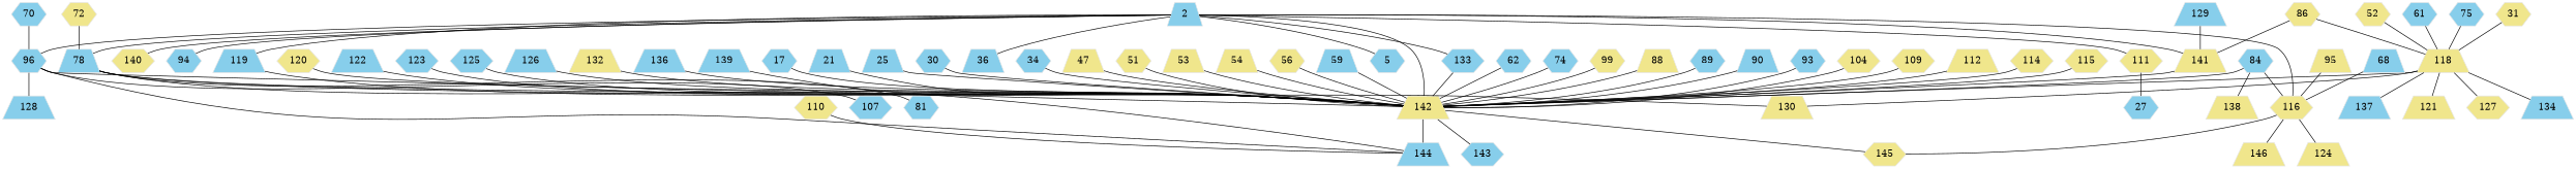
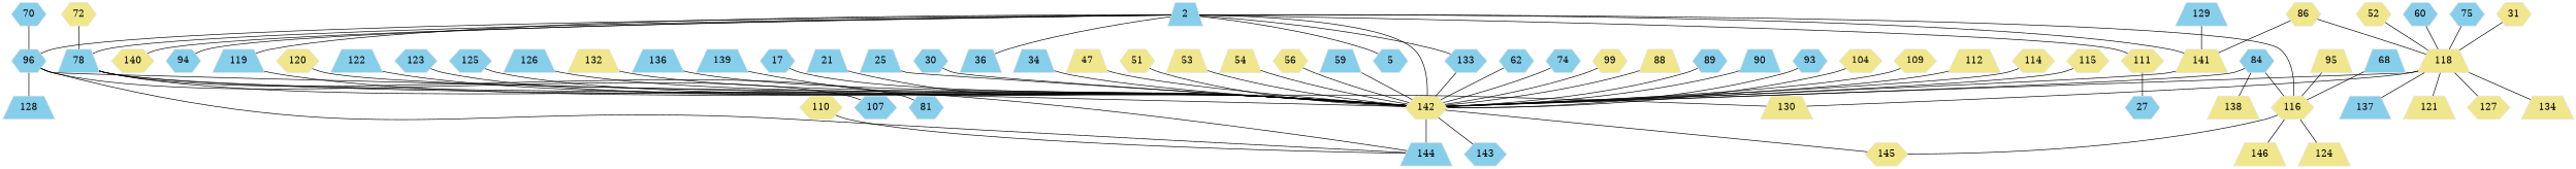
  graph {
    node [color=gray90 fillcolor=skyblue shape=hexagon style=filled]
    2 [shape=trapezium]
    5
    36 [shape=trapezium]
    78 [shape=trapezium super="+15+55+23+39+45"]
    94
    96 [super="+20+29+73"]
    111 [fillcolor=khaki]
    116 [fillcolor=khaki super="+1+58+57"]
    119 [shape=trapezium super="+108"]
    133 [super="+98"]
    140 [fillcolor=khaki]
    141 [fillcolor=khaki shape=trapezium super="+97+117"]
-   142 [fillcolor=khaki shape=trapezium super="+9+77+71+91+24+26+67"]
+   142 [fillcolor=khaki super="+9+77+71+91+24+26+67"]
    81 [super="+50"]
    130 [fillcolor=khaki shape=trapezium]
    144 [shape=trapezium super="+7+131"]
    107
    128 [shape=trapezium]
    27
    124 [fillcolor=khaki shape=trapezium]
    145 [fillcolor=khaki super="+80"]
    146 [fillcolor=khaki shape=trapezium]
    143
    17
    21 [shape=trapezium]
    25 [shape=trapezium]
    30
    118 [fillcolor=khaki shape=trapezium super="+42+100"]
    121 [fillcolor=khaki shape=trapezium]
    127 [fillcolor=khaki]
-   134 [shape=trapezium]
+   134 [fillcolor=khaki shape=trapezium]
    137 [shape=trapezium super="+38"]
    31 [fillcolor=khaki]
-   34
+   34 [shape=trapezium]
    47 [fillcolor=khaki shape=trapezium]
    51 [fillcolor=khaki]
    52 [fillcolor=khaki]
    53 [fillcolor=khaki shape=trapezium]
    54 [fillcolor=khaki shape=trapezium]
    56 [fillcolor=khaki]
    59 [shape=trapezium]
-   60 [label=61]
+   60
    62
    68 [shape=trapezium]
    70
    72 [fillcolor=khaki]
    74
    75
    n49 [fillcolor=khaki label=99]
    84 [super="+65+22"]
    138 [fillcolor=khaki shape=trapezium super="+105"]
    86 [fillcolor=khaki super="+48"]
    88 [fillcolor=khaki shape=trapezium]
    89 [super="+87"]
    90 [shape=trapezium super="+43+44+83"]
    93
    95 [fillcolor=khaki shape=trapezium]
    104 [fillcolor=khaki]
    109 [fillcolor=khaki super="+103"]
    110 [fillcolor=khaki]
    112 [fillcolor=khaki shape=trapezium]
    114 [fillcolor=khaki]
    115 [fillcolor=khaki]
    120 [fillcolor=khaki super="+66"]
    122 [shape=trapezium]
    123 [super="+101"]
    125 [super="+40+106"]
    126 [shape=trapezium super="+16+102"]
    129 [shape=trapezium]
    132 [fillcolor=khaki shape=trapezium]
    136 [shape=trapezium]
    139 [shape=trapezium]
    2 -- 5
    2 -- 36
    2 -- 78 [weight=3]
    2 -- 94
    2 -- 96 [weight=2]
    2 -- 111
    2 -- 116 [weight=2]
    2 -- 119
    2 -- 133
    2 -- 140
    2 -- 141 [weight=3]
    2 -- 142
    78 -- 142
    78 -- 81
    78 -- 130
    78 -- 144
    96 -- 142 [weight=3]
    96 -- 144
    96 -- 107
    96 -- 128
    111 -- 27
    116 -- 124
    116 -- 145
    116 -- 146
    119 -- 142
    133 -- 142
    141 -- 142 [weight=3]
    142 -- 144 [weight=8]
    142 -- 145
    142 -- 143
    17 -- 142
    21 -- 142
    25 -- 142
    30 -- 142
    118 -- 142 [weight=7]
    118 -- 130
    118 -- 121
    118 -- 127
    118 -- 134
    118 -- 137
    31 -- 118
    34 -- 142
    47 -- 142 [weight=2]
    51 -- 142
    52 -- 118
    53 -- 142
    54 -- 142
    56 -- 142
    59 -- 142
    60 -- 118
    62 -- 142 [weight=3]
    68 -- 116
    70 -- 96
    72 -- 78
    74 -- 142
    75 -- 118
    n49 -- 142
    84 -- 116 [weight=2]
    84 -- 142 [weight=3]
    84 -- 138
    86 -- 141
    86 -- 118
    88 -- 142
    89 -- 142
    90 -- 142
    93 -- 142
    95 -- 116
    104 -- 142
    109 -- 142
    110 -- 144 [weight=2]
    112 -- 142
    114 -- 142
    115 -- 142
    120 -- 142
    122 -- 142
    123 -- 142
    125 -- 142
    126 -- 142
    129 -- 141
    132 -- 142
    136 -- 142
    139 -- 142
  }
